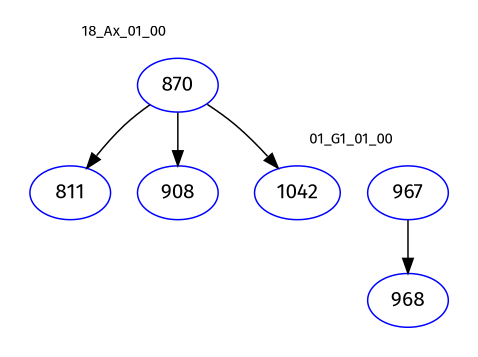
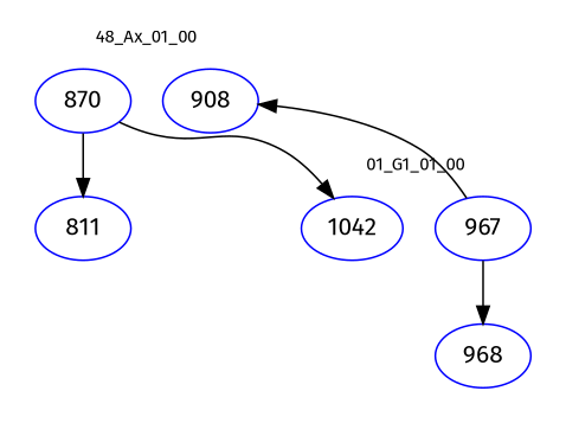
  digraph {
    fontname="Fira Sans"
    node [color=blue fontname="Fira Sans"]
    edge [color=black fontname="Fira Sans"]
    n1 [label=870]
    n2 [label=811]
    n3 [label=908]
    n4 [label=967]
    n5 [label=1042]
    n6 [label=968]
    subgraph cluster_1 {
      color=white
      fontsize=10
-     label="18_Ax_01_00"
+     label="48_Ax_01_00"
      n1
      n2
      n3
    }
    subgraph cluster_2 {
      color=white
      fontsize=10
      label="01_G1_01_00"
      n4
      n5
      n6
    }
    n1 -> n2
-   n1 -> n3
+   n4 -> n3
    n1 -> n5
    n4 -> n6
  }
